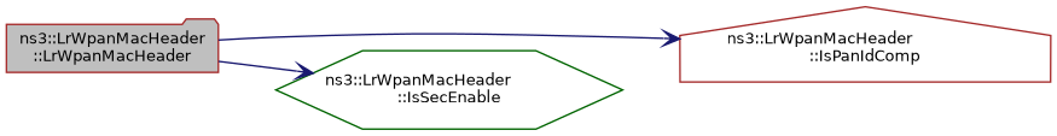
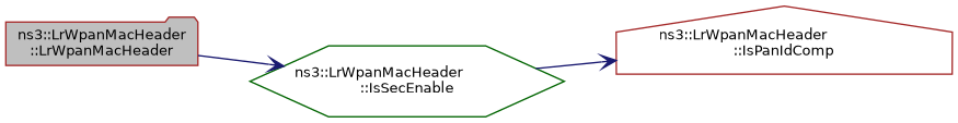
  digraph {
    rankdir=LR
    node [color=brown fillcolor=white fontname=Helvetica fontsize=10 style=filled]
    edge [arrowhead=vee color=midnightblue fontname=Helvetica fontsize=10 labelfontname=Helvetica labelfontsize=10 style=solid]
    n1 [fillcolor=grey75 fontcolor=black height=0.2 label="ns3::LrWpanMacHeader\l::LrWpanMacHeader" shape=folder width=0.4]
    n2 [height=0.2 label="ns3::LrWpanMacHeader\l::IsPanIdComp" shape=house width=0.4]
    n3 [color=darkgreen height=0.2 label="ns3::LrWpanMacHeader\l::IsSecEnable" shape=hexagon width=0.4]
-   n1 -> n2
+   n3 -> n2
    n1 -> n3
  }
